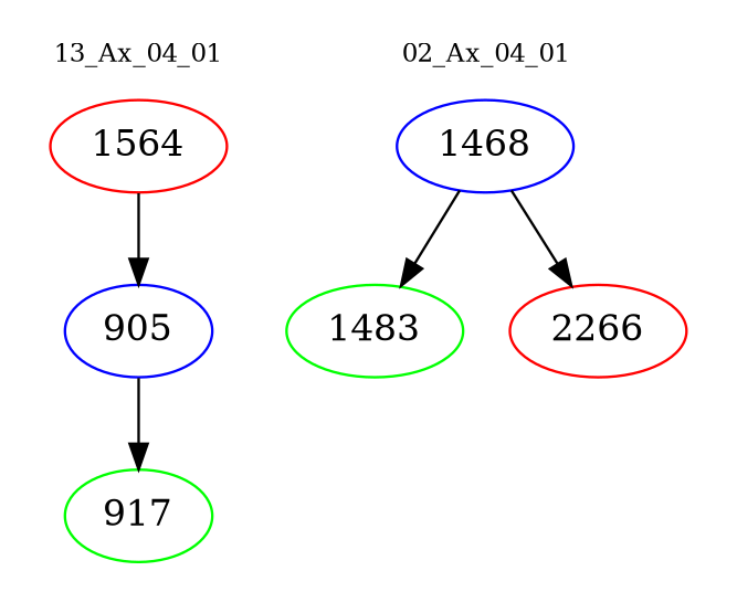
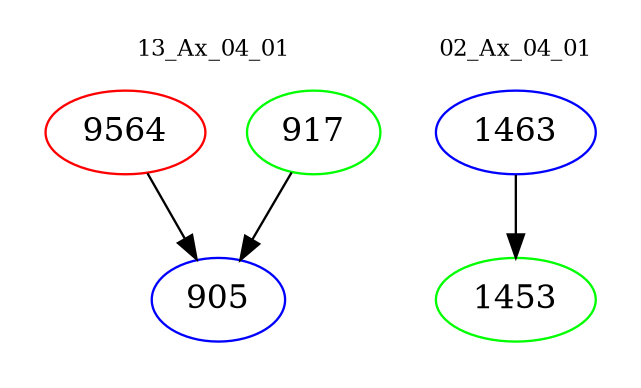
  digraph {
    node [color=green]
    edge [color=black]
    n1 [label=917]
    n2 [color=blue label=905]
-   n3 [color=red label=1564]
-   n4 [label=1483]
-   n5 [color=blue label=1468]
-   n6 [color=red label=2266]
+   n3 [color=red label=9564]
+   n4 [label=1453]
+   n5 [color=blue label=1463]
    subgraph cluster_1 {
      color=white
      fontsize=10
      label="13_Ax_04_01"
      n1
      n2
      n3
    }
    subgraph cluster_2 {
      color=white
      fontsize=10
      label="02_Ax_04_01"
      n4
      n5
-     n6
    }
-   n2 -> n1
+   n1 -> n2
    n3 -> n2
    n5 -> n4
-   n5 -> n6
  }
